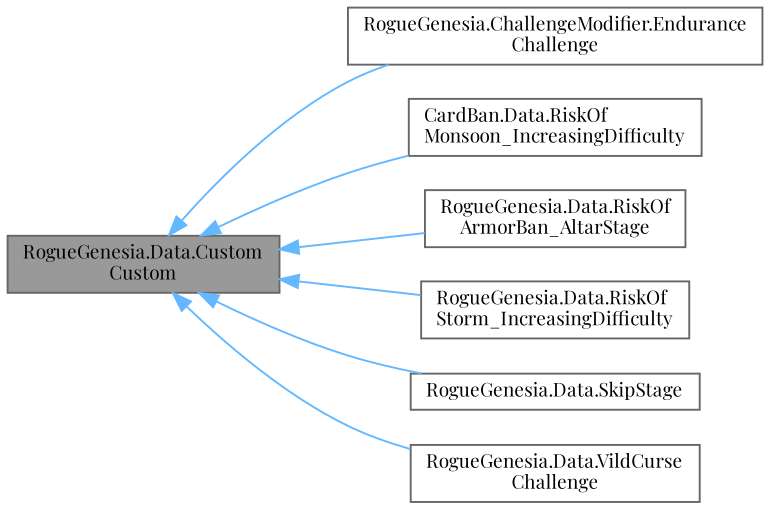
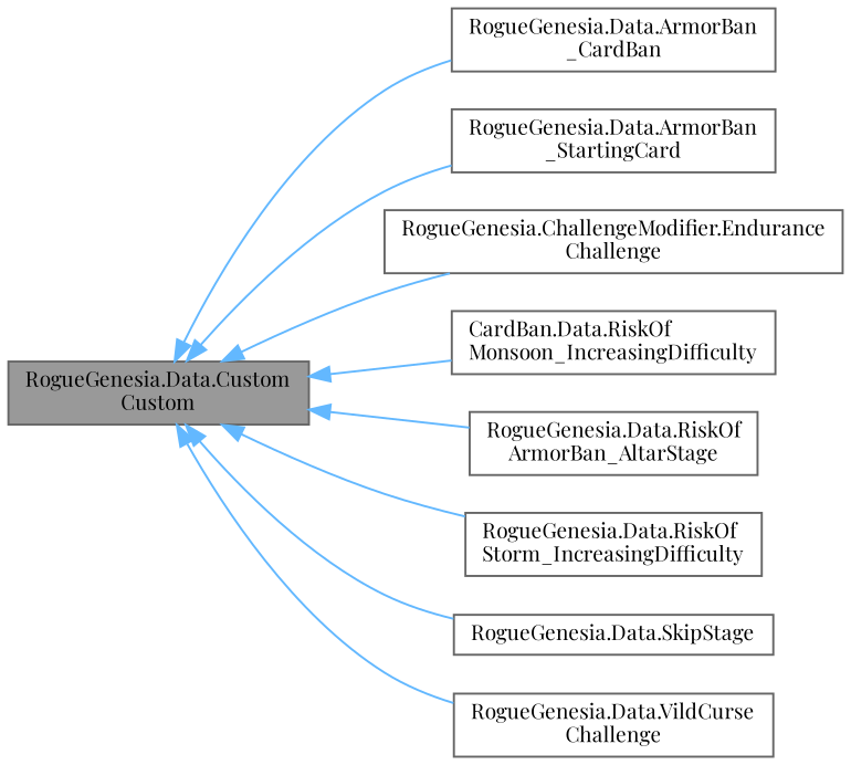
  digraph {
    fontname="Playfair Display"
    rankdir=LR
    node [color=gray40 fillcolor=white fontname="Playfair Display" fontsize=10 shape=box style=filled]
    edge [color=steelblue1 dir=back fontname="Playfair Display" fontsize=10 labelfontname=Helvetica labelfontsize=10 style=solid]
    n1 [fillcolor=grey60 fontcolor=black height=0.2 label="RogueGenesia.Data.Custom\lCustom" width=0.4]
+   n2 [height=0.2 label="RogueGenesia.Data.ArmorBan\l_CardBan" width=0.4]
+   n3 [height=0.2 label="RogueGenesia.Data.ArmorBan\l_StartingCard" width=0.4]
    n4 [height=0.2 label="RogueGenesia.ChallengeModifier.Endurance\lChallenge" width=0.4]
    n5 [height=0.2 label="CardBan.Data.RiskOf\lMonsoon_IncreasingDifficulty" width=0.4]
    n6 [height=0.2 label="RogueGenesia.Data.RiskOf\lArmorBan_AltarStage" width=0.4]
    n7 [height=0.2 label="RogueGenesia.Data.RiskOf\lStorm_IncreasingDifficulty" width=0.4]
    n8 [height=0.2 label="RogueGenesia.Data.SkipStage" width=0.4]
    n9 [height=0.2 label="RogueGenesia.Data.VildCurse\lChallenge" width=0.4]
+   n1 -> n2
+   n1 -> n3
    n1 -> n4
    n1 -> n5
    n1 -> n6
    n1 -> n7
    n1 -> n8
    n1 -> n9
  }
